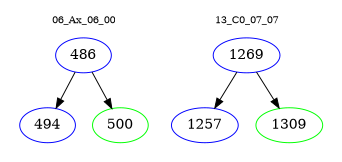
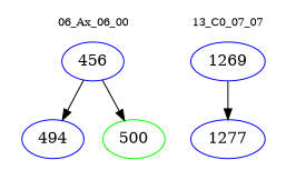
  digraph {
    node [color=blue]
    edge [color=black]
-   n1 [label=486]
+   n1 [label=456]
    n2 [label=494]
    n3 [color=green label=500]
    n4 [label=1269]
-   n5 [label=1257]
-   n6 [color=green label=1309]
+   n5 [label=1277]
    subgraph cluster_1 {
      color=white
      fontsize=10
      label="06_Ax_06_00"
      n1
      n2
      n3
    }
    subgraph cluster_2 {
      color=white
      fontsize=10
      label="13_C0_07_07"
      n4
      n5
-     n6
    }
    n1 -> n2
    n1 -> n3
    n4 -> n5
-   n4 -> n6
  }
